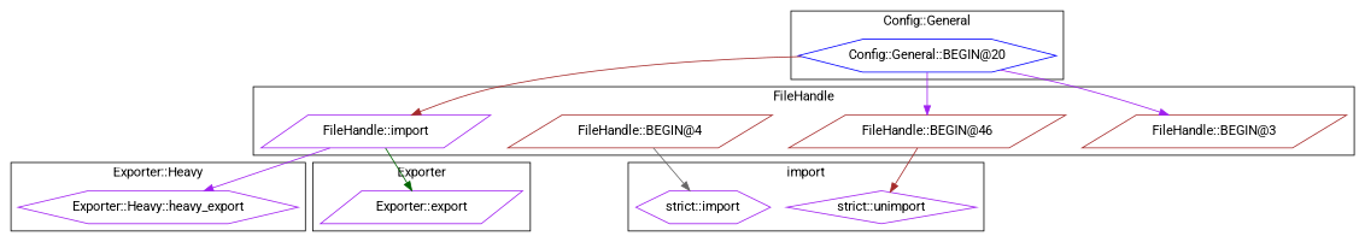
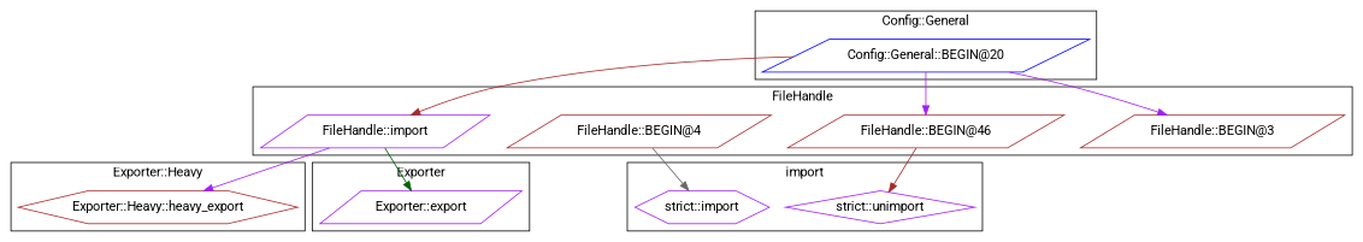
  digraph {
    fontname=Roboto
    node [color=brown fontname=Roboto shape=parallelogram]
    edge [color=purple fontname=Roboto]
-   "Exporter::Heavy::heavy_export" [color=purple shape=hexagon]
+   "Exporter::Heavy::heavy_export" [shape=hexagon]
    "Exporter::export" [color=purple]
    "FileHandle::import" [color=purple]
    "FileHandle::BEGIN@46"
    "FileHandle::BEGIN@3"
    "FileHandle::BEGIN@4"
-   "Config::General::BEGIN@20" [color=blue shape=hexagon]
+   "Config::General::BEGIN@20" [color=blue]
    "strict::unimport" [color=purple shape=diamond]
    "strict::import" [color=purple shape=hexagon]
    subgraph cluster_1 {
      label="Exporter::Heavy"
      "Exporter::Heavy::heavy_export"
    }
    subgraph cluster_2 {
      label=Exporter
      "Exporter::export"
    }
    subgraph cluster_3 {
      label=FileHandle
      "FileHandle::import"
      "FileHandle::BEGIN@46"
      "FileHandle::BEGIN@3"
      "FileHandle::BEGIN@4"
    }
    subgraph cluster_4 {
      label="Config::General"
      "Config::General::BEGIN@20"
    }
    subgraph cluster_5 {
      label=import
      "strict::unimport"
      "strict::import"
    }
    "FileHandle::import" -> "Exporter::Heavy::heavy_export"
    "FileHandle::import" -> "Exporter::export" [color=darkgreen]
    "FileHandle::BEGIN@46" -> "strict::unimport" [color=brown]
    "FileHandle::BEGIN@4" -> "strict::import" [color=gray40]
    "Config::General::BEGIN@20" -> "FileHandle::import" [color=brown]
    "Config::General::BEGIN@20" -> "FileHandle::BEGIN@46"
    "Config::General::BEGIN@20" -> "FileHandle::BEGIN@3"
  }
